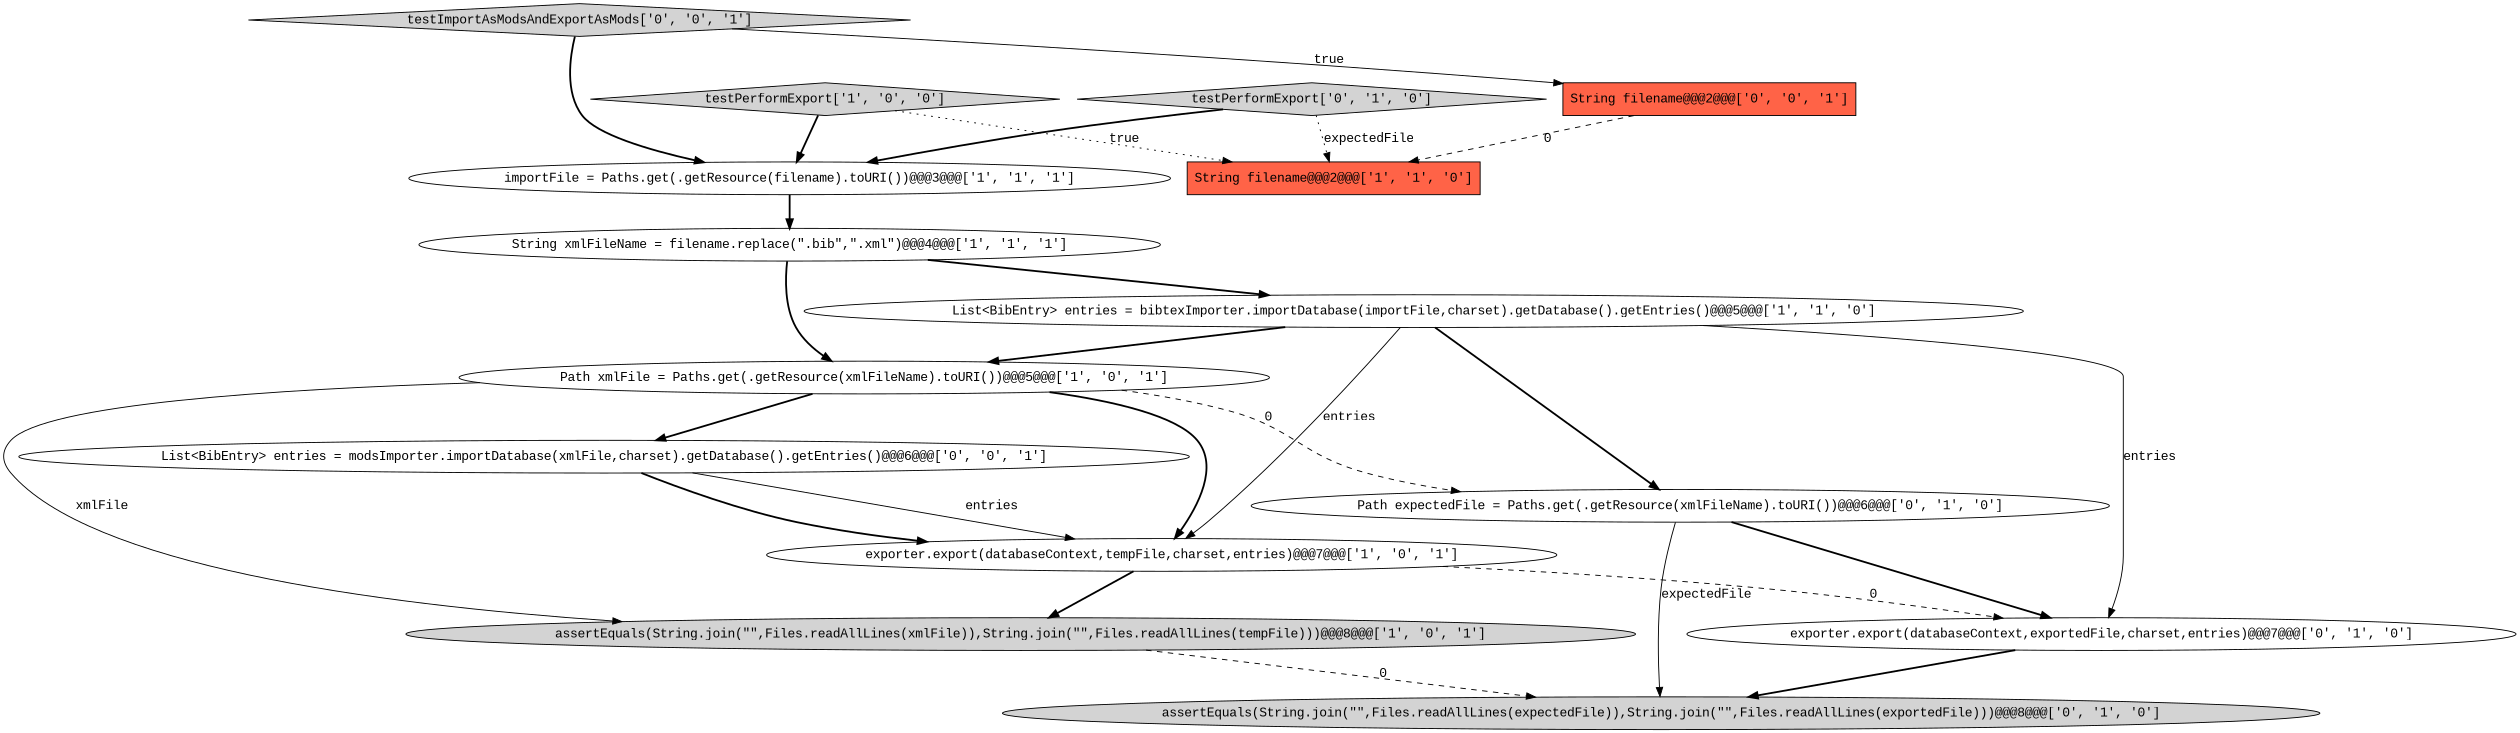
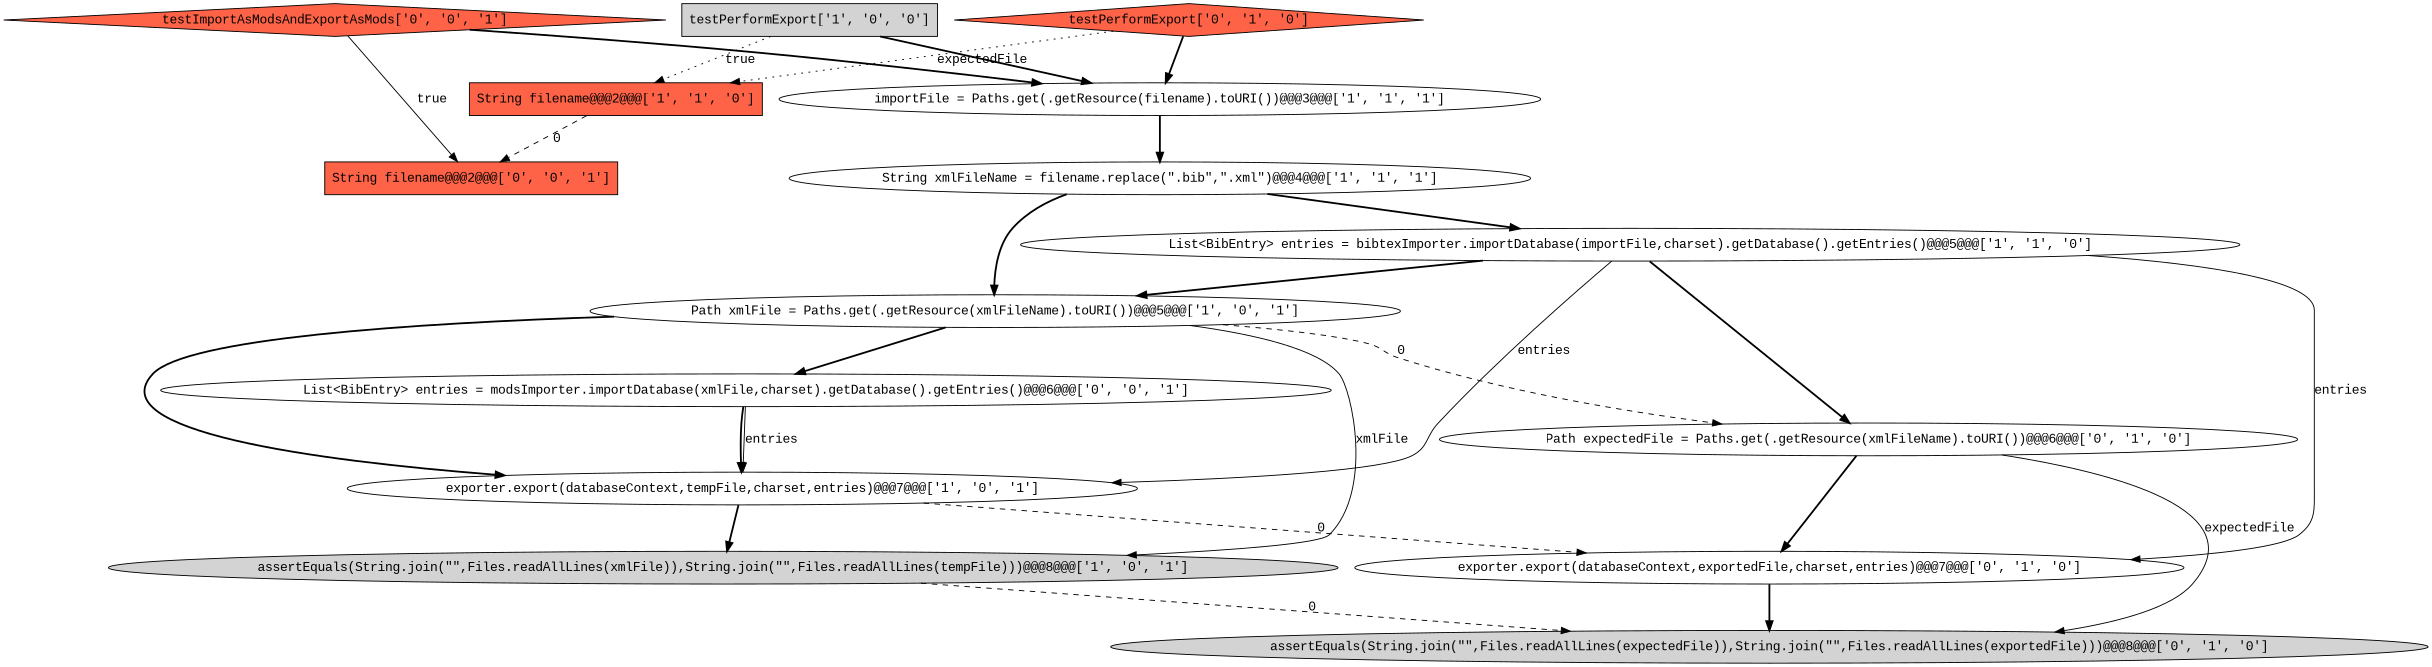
  digraph {
    fontname="Liberation Mono"
    node [fillcolor=white fontname="Liberation Mono" shape=ellipse style=filled]
    edge [fontname="Liberation Mono" style=bold]
    n1 [label="exporter.export(databaseContext,tempFile,charset,entries)@@@7@@@['1', '0', '1']"]
    n2 [fillcolor=lightgray label="assertEquals(String.join(\"\",Files.readAllLines(xmlFile)),String.join(\"\",Files.readAllLines(tempFile)))@@@8@@@['1', '0', '1']"]
    n3 [label="exporter.export(databaseContext,exportedFile,charset,entries)@@@7@@@['0', '1', '0']"]
    n4 [fillcolor=lightgray label="assertEquals(String.join(\"\",Files.readAllLines(expectedFile)),String.join(\"\",Files.readAllLines(exportedFile)))@@@8@@@['0', '1', '0']"]
    n5 [label="Path expectedFile = Paths.get(.getResource(xmlFileName).toURI())@@@6@@@['0', '1', '0']"]
    n6 [label="String xmlFileName = filename.replace(\".bib\",\".xml\")@@@4@@@['1', '1', '1']"]
    n7 [label="Path xmlFile = Paths.get(.getResource(xmlFileName).toURI())@@@5@@@['1', '0', '1']"]
    n8 [label="List<BibEntry> entries = bibtexImporter.importDatabase(importFile,charset).getDatabase().getEntries()@@@5@@@['1', '1', '0']"]
    n9 [label="List<BibEntry> entries = modsImporter.importDatabase(xmlFile,charset).getDatabase().getEntries()@@@6@@@['0', '0', '1']"]
-   n10 [fillcolor=lightgray label="testPerformExport['1', '0', '0']" shape=diamond]
+   n10 [fillcolor=lightgray label="testPerformExport['1', '0', '0']" shape=box]
    n11 [fillcolor=tomato label="String filename@@@2@@@['1', '1', '0']" shape=box]
    n12 [label="importFile = Paths.get(.getResource(filename).toURI())@@@3@@@['1', '1', '1']"]
    n13 [fillcolor=tomato label="String filename@@@2@@@['0', '0', '1']" shape=box]
-   n14 [fillcolor=lightgray label="testImportAsModsAndExportAsMods['0', '0', '1']" shape=diamond]
-   n15 [fillcolor=lightgray label="testPerformExport['0', '1', '0']" shape=diamond]
+   n14 [fillcolor=tomato label="testImportAsModsAndExportAsMods['0', '0', '1']" shape=diamond]
+   n15 [fillcolor=tomato label="testPerformExport['0', '1', '0']" shape=diamond]
    n1 -> n2
    n1 -> n3 [label=0 style=dashed]
    n2 -> n4 [label=0 style=dashed]
    n3 -> n4
    n5 -> n3
    n5 -> n4 [label=expectedFile style=solid]
    n6 -> n7
    n6 -> n8
    n7 -> n1
    n7 -> n2 [label=xmlFile style=solid]
    n7 -> n5 [label=0 style=dashed]
    n7 -> n9
    n8 -> n1 [label=entries style=solid]
    n8 -> n3 [label=entries style=solid]
    n8 -> n5
    n8 -> n7
    n9 -> n1 [label=entries style=solid]
    n9 -> n1
    n10 -> n11 [label=true style=dotted]
    n10 -> n12
-   n13 -> n11 [label=0 style=dashed]
+   n11 -> n13 [label=0 style=dashed]
    n12 -> n6
    n14 -> n12
    n14 -> n13 [label=true style=solid]
    n15 -> n11 [label=expectedFile style=dotted]
    n15 -> n12
  }
